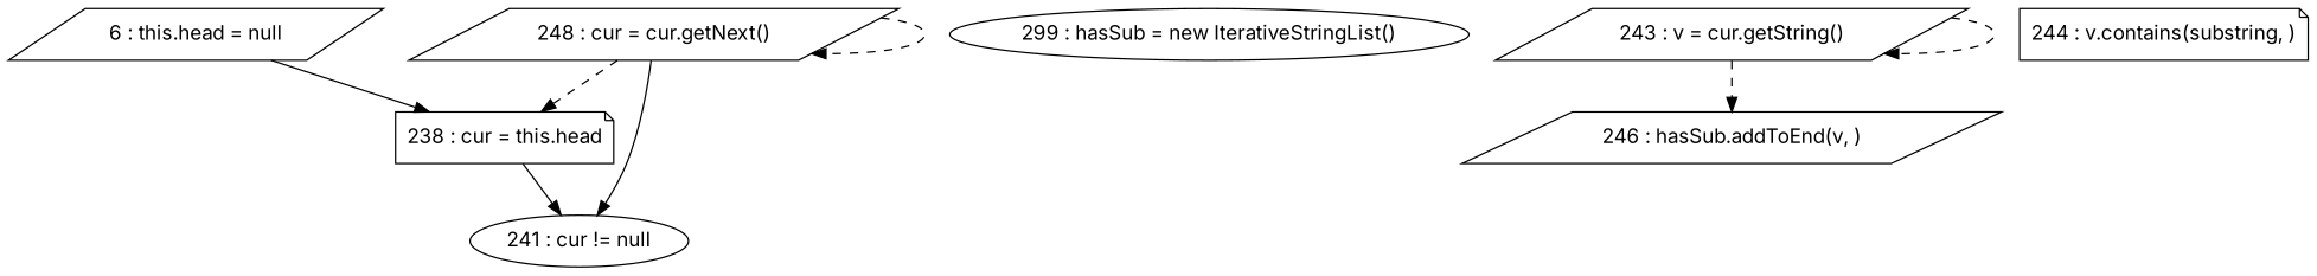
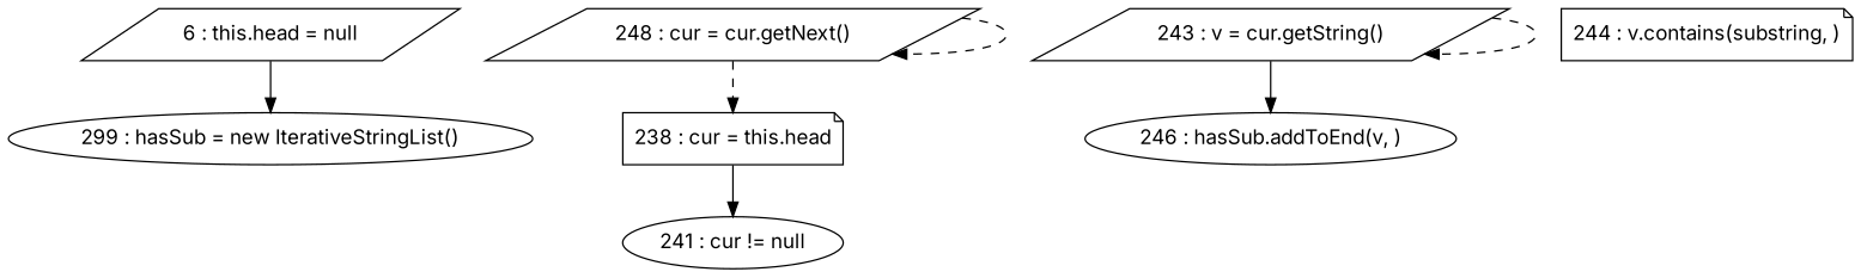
  digraph {
    fontname=Inter
    node [fontname=Inter shape=parallelogram]
    edge [fontname=Inter]
    "6 : this.head = null"
    "238 : cur = this.head" [shape=note]
    "241 : cur != null" [shape=ellipse]
    "248 : cur = cur.getNext()"
    n5 [label="299 : hasSub = new IterativeStringList()" shape=ellipse]
    "243 : v = cur.getString()"
-   "246 : hasSub.addToEnd(v, )"
+   "246 : hasSub.addToEnd(v, )" [shape=ellipse]
    "244 : v.contains(substring, )" [shape=note]
-   "6 : this.head = null" -> "238 : cur = this.head"
+   "6 : this.head = null" -> n5
    "238 : cur = this.head" -> "241 : cur != null"
    "248 : cur = cur.getNext()" -> "238 : cur = this.head" [style=dashed]
-   "248 : cur = cur.getNext()" -> "241 : cur != null"
    "248 : cur = cur.getNext()" -> "248 : cur = cur.getNext()" [style=dashed]
    "243 : v = cur.getString()" -> "243 : v = cur.getString()" [style=dashed]
-   "243 : v = cur.getString()" -> "246 : hasSub.addToEnd(v, )" [style=dashed]
+   "243 : v = cur.getString()" -> "246 : hasSub.addToEnd(v, )"
  }
